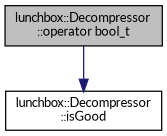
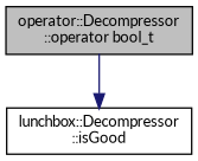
  digraph {
    rankdir=TB
    fontname=Lato
    node [color=black fontname=Lato fontsize=10 shape=record style=filled]
-   n1 [fillcolor=grey75 fontcolor=black height=0.2 label="lunchbox::Decompressor\l::operator bool_t" width=0.4]
+   n1 [fillcolor=grey75 fontcolor=black height=0.2 label="operator::Decompressor\l::operator bool_t" width=0.4]
    n2 [fillcolor=white height=0.2 label="lunchbox::Decompressor\l::isGood" width=0.4]
    n1 -> n2 [color=midnightblue fontname=Lato fontsize=10 labelfontname=Sans labelfontsize=10 style=solid]
  }
